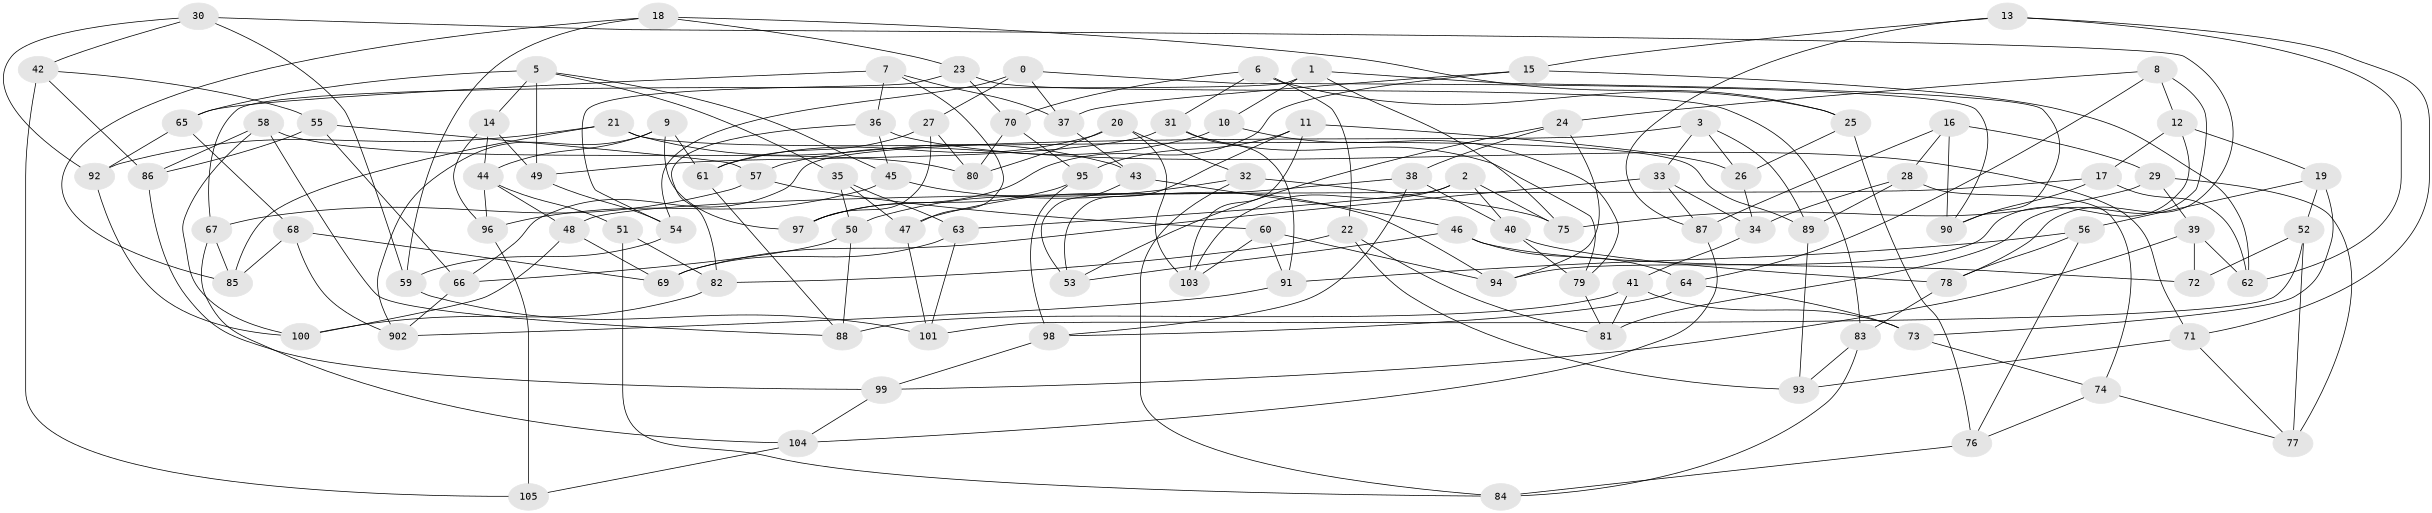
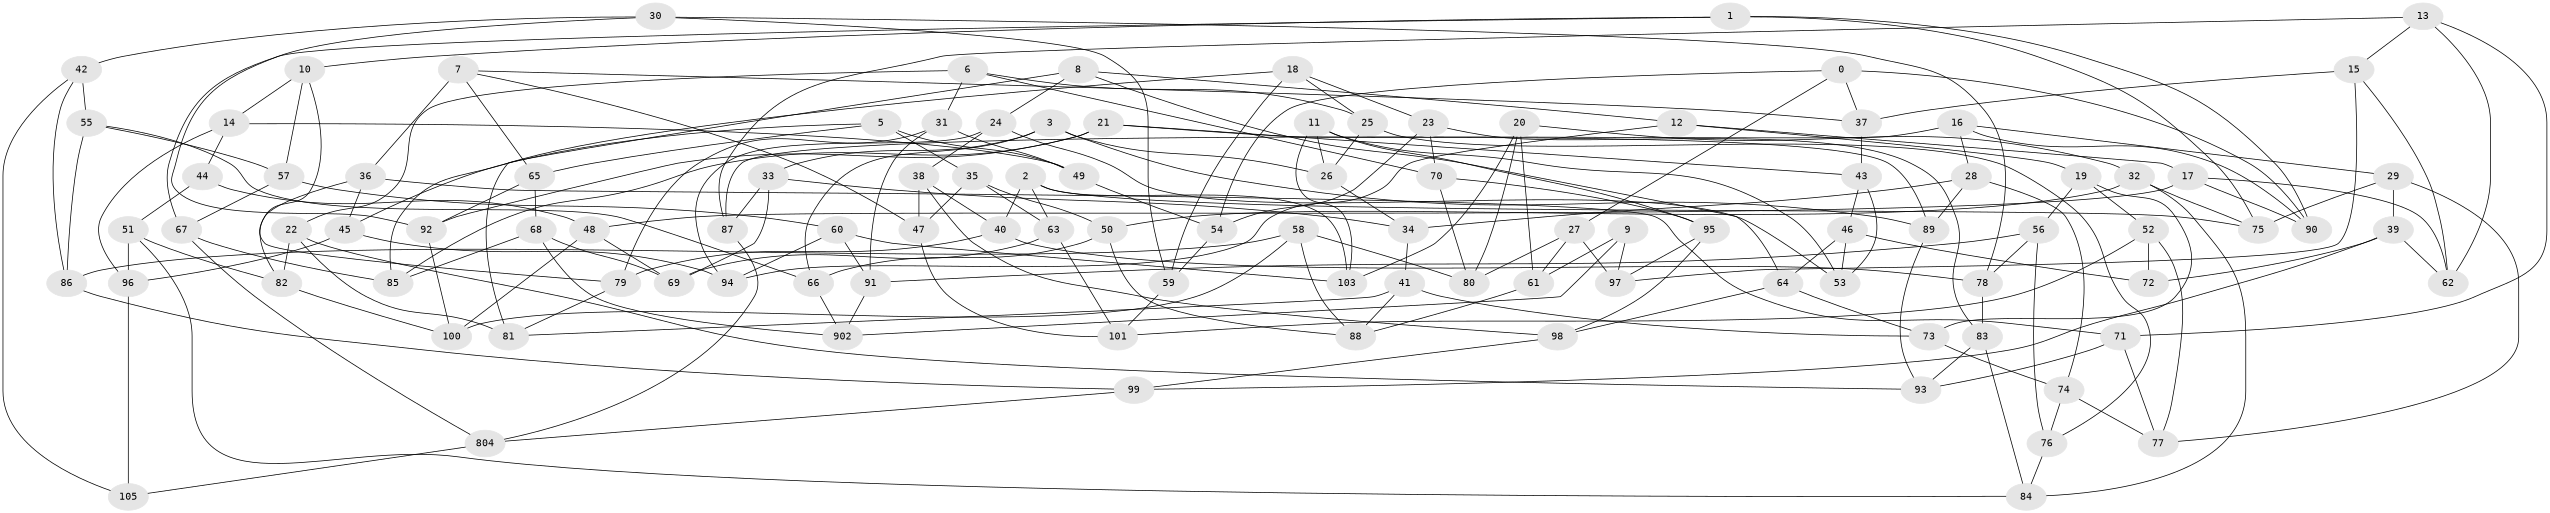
  graph {
    fontname="DejaVu Sans Mono"
    node [color=gray90 fontname="DejaVu Sans Mono" style=filled]
    edge [fontname="DejaVu Sans Mono"]
    1
    10
    67
    75
    90
    14
    57
    79
    85
-   104
+   104 [label=804]
    2
    40
    63
    103
    78
    69
    101
    3
    26
    33
    66
    89
    34
    87
    n25 [label=902]
    93
    n27 [label=0]
    27
    37
    54
    61
    97
    80
    43
    59
    5
    35
    45
    49
    65
    47
    50
    94
    96
    92
    68
    6
    22
    25
    31
    70
    81
    82
    76
    91
    95
    7
    36
    71
    8
    12
    24
    64
    17
    19
    53
    38
    73
    98
    9
    44
    48
    51
    88
    60
    11
    62
    52
    56
    13
    15
    77
    105
    16
    28
    29
    74
    39
    100
    18
    23
    83
    72
    20
    32
    84
    21
    46
    41
    99
    30
    42
    55
    86
    58
    1 -- 10
    1 -- 67
    1 -- 75
    1 -- 90
-   5 -- 14
+   10 -- 14
    10 -- 57
    10 -- 79
    67 -- 85
    67 -- 104
    14 -- 49
    14 -- 96
    14 -- 44
    57 -- 67
    57 -- 60
    79 -- 81
    104 -- 105
    2 -- 75
    2 -- 40
    2 -- 63
    2 -- 103
    40 -- 79
    40 -- 78
    63 -- 69
    63 -- 101
    78 -- 83
    3 -- 26
    3 -- 33
    3 -- 66
    3 -- 89
    26 -- 34
    33 -- 69
    33 -- 34
    33 -- 87
    66 -- n25
    89 -- 93
    34 -- 41
    87 -- 104
    n27 -- 90
    n27 -- 27
    n27 -- 37
    n27 -- 54
    27 -- 61
    27 -- 97
    27 -- 80
    37 -- 43
    54 -- 59
    61 -- 88
    43 -- 53
    43 -- 46
    59 -- 101
    5 -- 35
    5 -- 45
    5 -- 49
    5 -- 65
    35 -- 63
    35 -- 47
    35 -- 50
    45 -- 94
    45 -- 96
    49 -- 54
    65 -- 92
    65 -- 68
    47 -- 101
    50 -- 66
    50 -- 88
    96 -- 105
    92 -- 100
    68 -- 85
    68 -- 69
    68 -- n25
    6 -- 22
    6 -- 25
    6 -- 31
    6 -- 70
    22 -- 93
    22 -- 81
    22 -- 82
    25 -- 26
    25 -- 76
    31 -- 79
    31 -- 49
    31 -- 91
    70 -- 80
    70 -- 95
    82 -- 100
    76 -- 84
    91 -- n25
    95 -- 97
    95 -- 98
    7 -- 37
    7 -- 65
    7 -- 47
    7 -- 36
    36 -- 45
    36 -- 82
    36 -- 71
    71 -- 93
    71 -- 77
    8 -- 81
    8 -- 12
    8 -- 24
    8 -- 64
    12 -- 94
    12 -- 17
    12 -- 19
    24 -- 94
    24 -- 53
    24 -- 38
    64 -- 73
    64 -- 98
    17 -- 90
    17 -- 48
    17 -- 62
    19 -- 73
    19 -- 52
    19 -- 56
    38 -- 40
    38 -- 47
    38 -- 98
    73 -- 74
    98 -- 99
    9 -- n25
    9 -- 61
    9 -- 97
-   9 -- 44
    44 -- 48
    44 -- 51
    48 -- 69
    48 -- 100
-   44 -- 96
+   51 -- 96
    51 -- 82
    51 -- 84
    60 -- 103
    60 -- 94
    60 -- 91
    11 -- 103
    11 -- 26
    11 -- 95
    11 -- 53
    52 -- 101
    52 -- 77
    52 -- 72
    56 -- 78
    56 -- 76
    56 -- 91
    13 -- 87
    13 -- 71
    13 -- 62
    13 -- 15
    15 -- 37
    15 -- 97
    15 -- 62
    16 -- 90
    16 -- 87
    16 -- 28
    16 -- 29
    28 -- 89
    28 -- 34
    28 -- 74
    29 -- 75
    29 -- 77
    29 -- 39
    74 -- 76
    74 -- 77
    39 -- 62
    39 -- 72
    39 -- 99
    18 -- 85
    18 -- 59
    18 -- 25
    18 -- 23
    23 -- 54
    23 -- 70
    23 -- 83
    83 -- 93
    83 -- 84
    20 -- 103
    20 -- 61
    20 -- 80
    20 -- 32
    32 -- 75
    32 -- 50
    32 -- 84
    21 -- 85
    21 -- 89
    21 -- 43
    21 -- 92
    46 -- 64
    46 -- 53
    46 -- 72
    41 -- 81
    41 -- 73
    41 -- 88
    99 -- 104
    30 -- 78
    30 -- 59
    30 -- 92
    30 -- 42
    42 -- 105
    42 -- 55
    42 -- 86
    55 -- 57
    55 -- 66
    55 -- 86
    86 -- 99
    58 -- 80
    58 -- 88
    58 -- 100
    58 -- 86
  }
